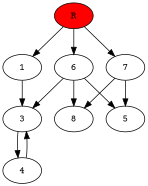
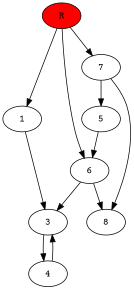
  digraph {
    fontname="Courier Prime"
    node [fontname="Courier Prime"]
    edge [fontname="Courier Prime"]
    1
    3
    4
    6
    5
    8
    7
    R [fillcolor="#ff0000" style=filled]
    1 -> 3
    3 -> 4
    4 -> 3
    6 -> 3
-   6 -> 5
+   5 -> 6
    6 -> 8
    7 -> 5
    7 -> 8
    R -> 1
    R -> 6
    R -> 7
  }
